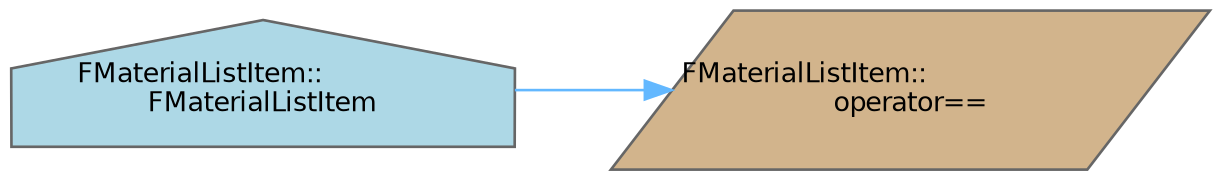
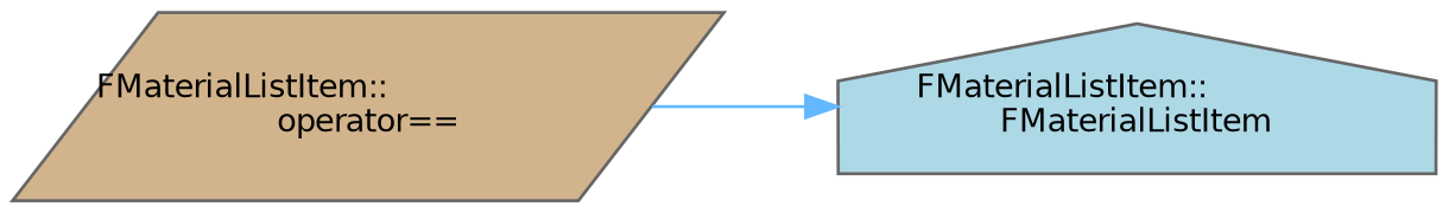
  digraph {
    rankdir=LR
    node [fontname=Helvetica fontsize=10 style=filled]
    n1 [color=gray40 fillcolor=tan fontcolor=black height=0.2 label="FMaterialListItem::\loperator==" shape=parallelogram width=0.4]
    n2 [color=grey40 fillcolor=lightblue height=0.2 label="FMaterialListItem::\lFMaterialListItem" shape=house width=0.4]
-   n2 -> n1 [color=steelblue1 fontname=Helvetica fontsize=10 labelfontname=Helvetica labelfontsize=10 style=solid]
+   n1 -> n2 [color=steelblue1 fontname=Helvetica fontsize=10 labelfontname=Helvetica labelfontsize=10 style=solid]
  }
